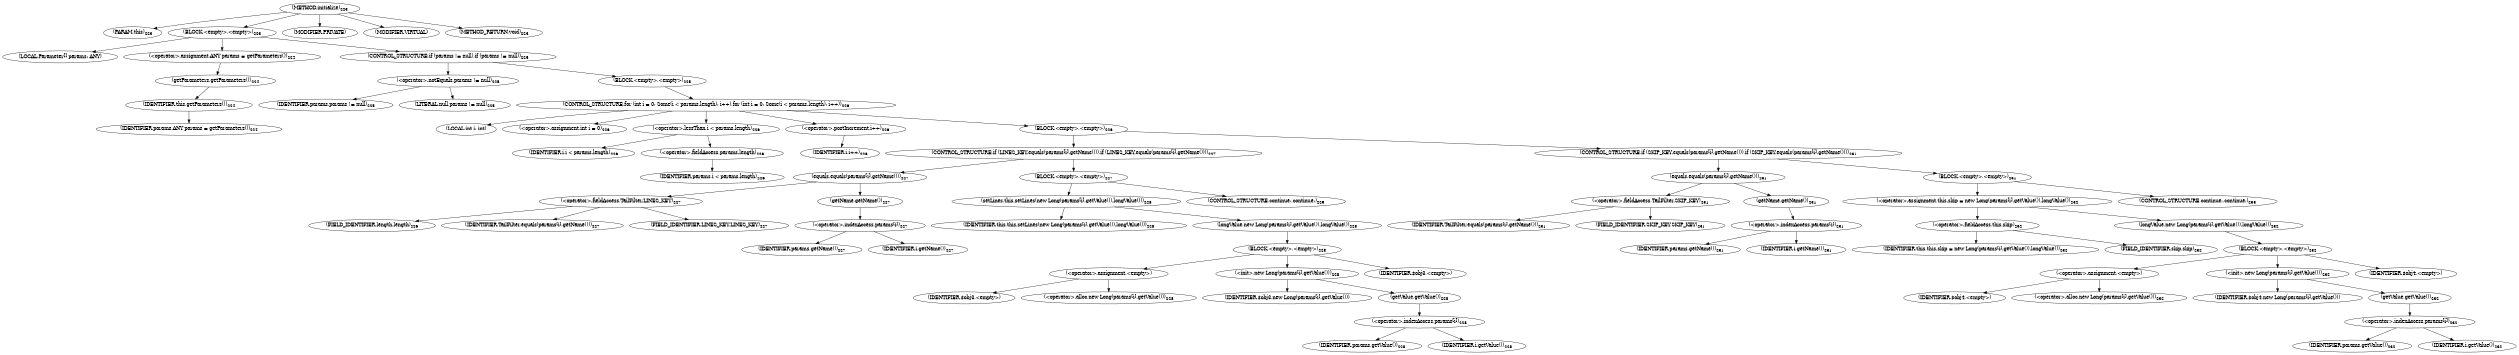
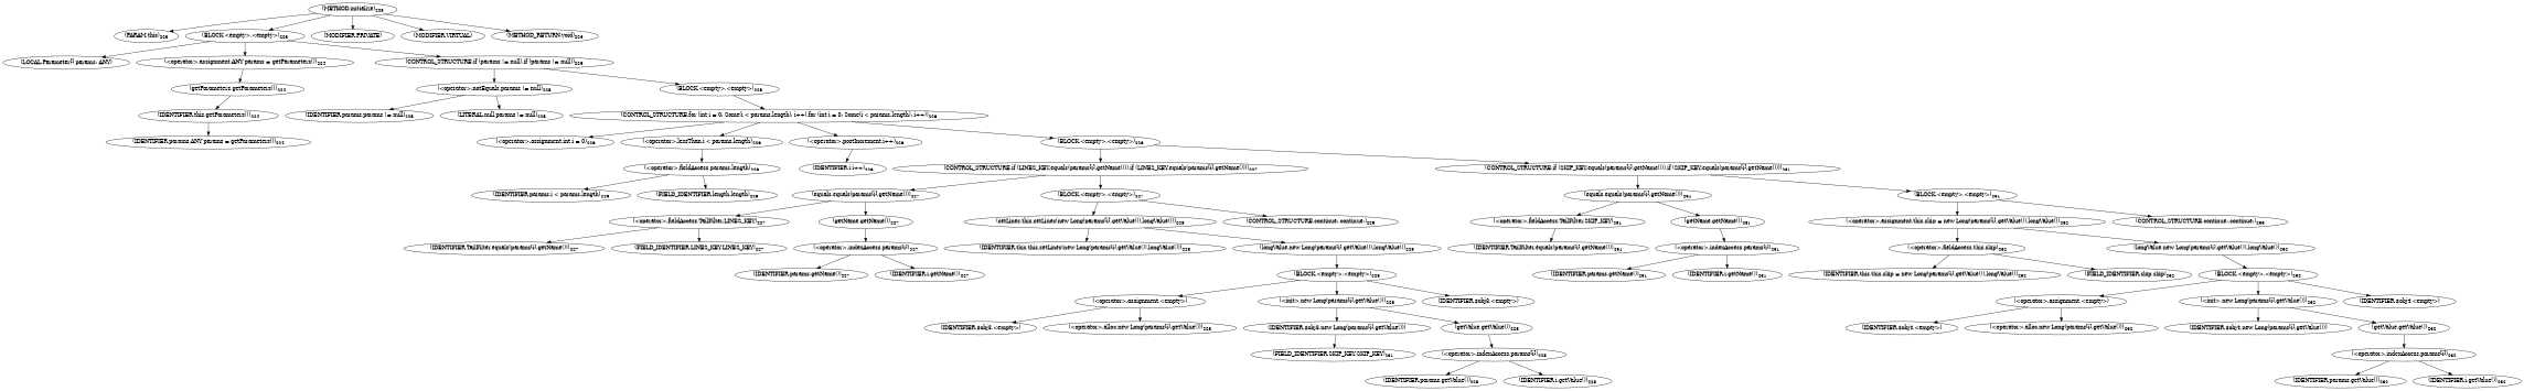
  digraph {
    n1 [label=<(METHOD,initialize)<SUB>223</SUB>>]
    n2 [label=<(PARAM,this)<SUB>223</SUB>>]
    n3 [label=<(BLOCK,&lt;empty&gt;,&lt;empty&gt;)<SUB>223</SUB>>]
    n4 [label=<(MODIFIER,PRIVATE)>]
    n5 [label=<(MODIFIER,VIRTUAL)>]
    n6 [label=<(METHOD_RETURN,void)<SUB>223</SUB>>]
    n7 [label=<(LOCAL,Parameter[] params: ANY)>]
    n8 [label=<(&lt;operator&gt;.assignment,ANY params = getParameters())<SUB>224</SUB>>]
    n9 [label=<(CONTROL_STRUCTURE,if (params != null),if (params != null))<SUB>225</SUB>>]
    n10 [label=<(getParameters,getParameters())<SUB>224</SUB>>]
    n11 [label=<(&lt;operator&gt;.notEquals,params != null)<SUB>225</SUB>>]
    n12 [label=<(BLOCK,&lt;empty&gt;,&lt;empty&gt;)<SUB>225</SUB>>]
    n13 [label=<(IDENTIFIER,params,ANY params = getParameters())<SUB>224</SUB>>]
    n14 [label=<(IDENTIFIER,this,getParameters())<SUB>224</SUB>>]
    n15 [label=<(IDENTIFIER,params,params != null)<SUB>225</SUB>>]
    n16 [label=<(LITERAL,null,params != null)<SUB>225</SUB>>]
    n17 [label=<(CONTROL_STRUCTURE,for (int i = 0; Some(i &lt; params.length); i++),for (int i = 0; Some(i &lt; params.length); i++))<SUB>226</SUB>>]
-   n18 [label=<(LOCAL,int i: int)>]
    n19 [label=<(&lt;operator&gt;.assignment,int i = 0)<SUB>226</SUB>>]
    n20 [label=<(&lt;operator&gt;.lessThan,i &lt; params.length)<SUB>226</SUB>>]
    n21 [label=<(&lt;operator&gt;.postIncrement,i++)<SUB>226</SUB>>]
    n22 [label=<(BLOCK,&lt;empty&gt;,&lt;empty&gt;)<SUB>226</SUB>>]
-   n23 [label=<(IDENTIFIER,i,i &lt; params.length)<SUB>226</SUB>>]
    n24 [label=<(&lt;operator&gt;.fieldAccess,params.length)<SUB>226</SUB>>]
    n25 [label=<(IDENTIFIER,i,i++)<SUB>226</SUB>>]
    n26 [label=<(CONTROL_STRUCTURE,if (LINES_KEY.equals(params[i].getName())),if (LINES_KEY.equals(params[i].getName())))<SUB>227</SUB>>]
    n27 [label=<(CONTROL_STRUCTURE,if (SKIP_KEY.equals(params[i].getName())),if (SKIP_KEY.equals(params[i].getName())))<SUB>231</SUB>>]
    n28 [label=<(IDENTIFIER,params,i &lt; params.length)<SUB>226</SUB>>]
    n29 [label=<(FIELD_IDENTIFIER,length,length)<SUB>226</SUB>>]
    n30 [label=<(equals,equals(params[i].getName()))<SUB>227</SUB>>]
    n31 [label=<(BLOCK,&lt;empty&gt;,&lt;empty&gt;)<SUB>227</SUB>>]
    n32 [label=<(equals,equals(params[i].getName()))<SUB>231</SUB>>]
    n33 [label=<(BLOCK,&lt;empty&gt;,&lt;empty&gt;)<SUB>231</SUB>>]
    n34 [label=<(&lt;operator&gt;.fieldAccess,TailFilter.LINES_KEY)<SUB>227</SUB>>]
    n35 [label=<(getName,getName())<SUB>227</SUB>>]
    n36 [label=<(setLines,this.setLines(new Long(params[i].getValue()).longValue()))<SUB>228</SUB>>]
    n37 [label=<(CONTROL_STRUCTURE,continue;,continue;)<SUB>229</SUB>>]
    n38 [label=<(IDENTIFIER,TailFilter,equals(params[i].getName()))<SUB>227</SUB>>]
    n39 [label=<(FIELD_IDENTIFIER,LINES_KEY,LINES_KEY)<SUB>227</SUB>>]
    n40 [label=<(&lt;operator&gt;.indexAccess,params[i])<SUB>227</SUB>>]
    n41 [label=<(IDENTIFIER,params,getName())<SUB>227</SUB>>]
    n42 [label=<(IDENTIFIER,i,getName())<SUB>227</SUB>>]
    n43 [label=<(IDENTIFIER,this,this.setLines(new Long(params[i].getValue()).longValue()))<SUB>228</SUB>>]
    n44 [label=<(longValue,new Long(params[i].getValue()).longValue())<SUB>228</SUB>>]
    n45 [label=<(BLOCK,&lt;empty&gt;,&lt;empty&gt;)<SUB>228</SUB>>]
    n46 [label=<(&lt;operator&gt;.assignment,&lt;empty&gt;)>]
    n47 [label=<(&lt;init&gt;,new Long(params[i].getValue()))<SUB>228</SUB>>]
    n48 [label=<(IDENTIFIER,$obj3,&lt;empty&gt;)>]
    n49 [label=<(IDENTIFIER,$obj3,&lt;empty&gt;)>]
    n50 [label=<(&lt;operator&gt;.alloc,new Long(params[i].getValue()))<SUB>228</SUB>>]
    n51 [label=<(IDENTIFIER,$obj3,new Long(params[i].getValue()))>]
    n52 [label=<(getValue,getValue())<SUB>228</SUB>>]
    n53 [label=<(&lt;operator&gt;.indexAccess,params[i])<SUB>228</SUB>>]
    n54 [label=<(IDENTIFIER,params,getValue())<SUB>228</SUB>>]
    n55 [label=<(IDENTIFIER,i,getValue())<SUB>228</SUB>>]
    n56 [label=<(&lt;operator&gt;.fieldAccess,TailFilter.SKIP_KEY)<SUB>231</SUB>>]
    n57 [label=<(getName,getName())<SUB>231</SUB>>]
    n58 [label=<(&lt;operator&gt;.assignment,this.skip = new Long(params[i].getValue()).longValue())<SUB>232</SUB>>]
    n59 [label=<(CONTROL_STRUCTURE,continue;,continue;)<SUB>233</SUB>>]
    n60 [label=<(IDENTIFIER,TailFilter,equals(params[i].getName()))<SUB>231</SUB>>]
    n61 [label=<(FIELD_IDENTIFIER,SKIP_KEY,SKIP_KEY)<SUB>231</SUB>>]
    n62 [label=<(&lt;operator&gt;.indexAccess,params[i])<SUB>231</SUB>>]
    n63 [label=<(IDENTIFIER,params,getName())<SUB>231</SUB>>]
    n64 [label=<(IDENTIFIER,i,getName())<SUB>231</SUB>>]
    n65 [label=<(&lt;operator&gt;.fieldAccess,this.skip)<SUB>232</SUB>>]
    n66 [label=<(longValue,new Long(params[i].getValue()).longValue())<SUB>232</SUB>>]
    n67 [label=<(IDENTIFIER,this,this.skip = new Long(params[i].getValue()).longValue())<SUB>232</SUB>>]
    n68 [label=<(FIELD_IDENTIFIER,skip,skip)<SUB>232</SUB>>]
    n69 [label=<(BLOCK,&lt;empty&gt;,&lt;empty&gt;)<SUB>232</SUB>>]
    n70 [label=<(&lt;operator&gt;.assignment,&lt;empty&gt;)>]
    n71 [label=<(&lt;init&gt;,new Long(params[i].getValue()))<SUB>232</SUB>>]
    n72 [label=<(IDENTIFIER,$obj4,&lt;empty&gt;)>]
    n73 [label=<(IDENTIFIER,$obj4,&lt;empty&gt;)>]
    n74 [label=<(&lt;operator&gt;.alloc,new Long(params[i].getValue()))<SUB>232</SUB>>]
    n75 [label=<(IDENTIFIER,$obj4,new Long(params[i].getValue()))>]
    n76 [label=<(getValue,getValue())<SUB>232</SUB>>]
    n77 [label=<(&lt;operator&gt;.indexAccess,params[i])<SUB>232</SUB>>]
    n78 [label=<(IDENTIFIER,params,getValue())<SUB>232</SUB>>]
    n79 [label=<(IDENTIFIER,i,getValue())<SUB>232</SUB>>]
    n1 -> n2
    n1 -> n3
    n1 -> n4
    n1 -> n5
    n1 -> n6
    n3 -> n7
    n3 -> n8
    n3 -> n9
    n8 -> n10
    n9 -> n11
    n9 -> n12
    n10 -> n14
    n11 -> n15
    n11 -> n16
    n12 -> n17
    n14 -> n13
-   n17 -> n18
    n17 -> n19
    n17 -> n20
    n17 -> n21
    n17 -> n22
-   n20 -> n23
    n20 -> n24
    n21 -> n25
    n22 -> n26
    n22 -> n27
    n24 -> n28
-   n34 -> n29
+   n24 -> n29
    n26 -> n30
    n26 -> n31
    n27 -> n32
    n27 -> n33
    n30 -> n34
    n30 -> n35
    n31 -> n36
    n31 -> n37
    n32 -> n56
    n32 -> n57
    n33 -> n58
    n33 -> n59
    n34 -> n38
    n34 -> n39
    n35 -> n40
    n36 -> n43
    n36 -> n44
    n40 -> n41
    n40 -> n42
    n44 -> n45
    n45 -> n46
    n45 -> n47
    n45 -> n48
    n46 -> n49
    n46 -> n50
    n47 -> n51
    n47 -> n52
    n52 -> n53
    n53 -> n54
    n53 -> n55
    n56 -> n60
-   n56 -> n61
+   n51 -> n61
    n57 -> n62
    n58 -> n65
    n58 -> n66
    n62 -> n63
    n62 -> n64
    n65 -> n67
    n65 -> n68
    n66 -> n69
    n69 -> n70
    n69 -> n71
    n69 -> n72
    n70 -> n73
    n70 -> n74
    n71 -> n75
    n71 -> n76
    n76 -> n77
    n77 -> n78
    n77 -> n79
  }
